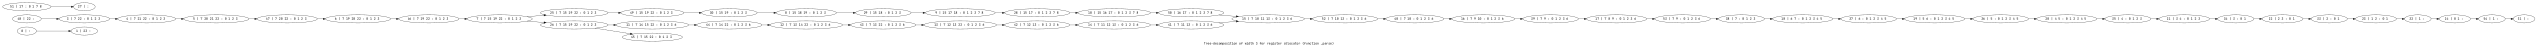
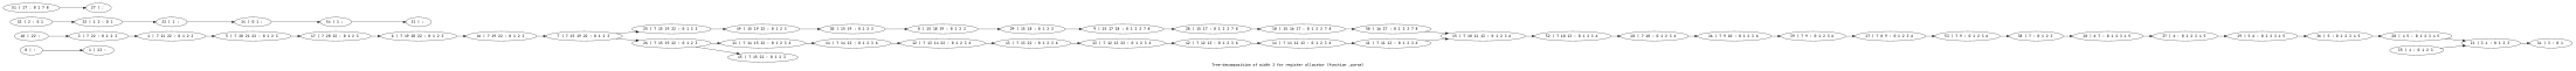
  digraph {
    fontname="JetBrains Mono"
    label="Tree-decomposition of width 3 for register allocator (function _parse)"
    rankdir=LR
    node [fontname="JetBrains Mono"]
    edge [fontname="JetBrains Mono"]
    n1 [label="0 | : "]
    n2 [label="1 | 23 : "]
    n3 [label="48 | 22 : "]
    n4 [label="3 | 7 22 : 0 1 2 3 "]
    n5 [label="4 | 7 21 22 : 0 1 2 3 "]
    n6 [label="5 | 7 20 21 22 : 0 1 2 3 "]
    n7 [label="47 | 7 20 22 : 0 1 2 3 "]
    n8 [label="6 | 7 19 20 22 : 0 1 2 3 "]
    n9 [label="46 | 7 19 22 : 0 1 2 3 "]
    n10 [label="7 | 7 15 19 22 : 0 1 2 3 "]
    n11 [label="25 | 7 15 19 22 : 0 1 2 3 "]
    n12 [label="26 | 7 15 19 22 : 0 1 2 3 "]
    n13 [label="49 | 15 19 22 : 0 1 2 3 "]
    n14 [label="11 | 7 14 15 22 : 0 1 2 3 6 "]
    n15 [label="45 | 7 15 22 : 0 1 2 3 "]
    n16 [label="8 | 15 18 19 : 0 1 2 3 "]
    n17 [label="29 | 15 18 : 0 1 2 3 "]
    n18 [label="9 | 15 17 18 : 0 1 2 3 7 8 "]
    n19 [label="28 | 15 17 : 0 1 2 3 7 8 "]
    n20 [label="10 | 15 16 17 : 0 1 2 3 7 8 "]
    n21 [label="50 | 16 17 : 0 1 2 3 7 8 "]
    n22 [label="15 | 7 10 11 13 : 0 1 2 3 6 "]
    n23 [label="44 | 7 14 22 : 0 1 2 3 6 "]
    n24 [label="12 | 7 13 14 22 : 0 1 2 3 6 "]
    n25 [label="43 | 7 13 22 : 0 1 2 3 6 "]
    n26 [label="13 | 7 12 13 22 : 0 1 2 3 6 "]
    n27 [label="42 | 7 12 13 : 0 1 2 3 6 "]
    n28 [label="14 | 7 11 12 13 : 0 1 2 3 6 "]
    n29 [label="41 | 7 11 13 : 0 1 2 3 6 "]
    n30 [label="52 | 7 10 13 : 0 1 2 3 6 "]
    n31 [label="40 | 7 10 : 0 1 2 3 6 "]
    n32 [label="16 | 7 9 10 : 0 1 2 3 6 "]
    n33 [label="39 | 7 9 : 0 1 2 3 6 "]
    n34 [label="17 | 7 8 9 : 0 1 2 3 6 "]
    n35 [label="53 | 7 9 : 0 1 2 3 6 "]
    n36 [label="38 | 7 : 0 1 2 3 "]
    n37 [label="18 | 6 7 : 0 1 2 3 4 5 "]
    n38 [label="37 | 6 : 0 1 2 3 4 5 "]
    n39 [label="19 | 5 6 : 0 1 2 3 4 5 "]
    n40 [label="36 | 5 : 0 1 2 3 4 5 "]
    n41 [label="20 | 4 5 : 0 1 2 3 4 5 "]
    n42 [label="35 | 4 : 0 1 2 3 "]
    n43 [label="21 | 3 4 : 0 1 2 3 "]
    n44 [label="34 | 3 : 0 1 "]
-   n45 [label="22 | 2 3 : 0 1 "]
    n46 [label="33 | 2 : 0 1 "]
    n47 [label="23 | 1 2 : 0 1 "]
    n48 [label="32 | 1 : "]
    n49 [label="24 | 0 1 : "]
    n50 [label="54 | 1 : "]
    n51 [label="31 | : "]
    n52 [label="30 | 15 19 : 0 1 2 3 "]
    n53 [label="27 | : "]
    n54 [label="51 | 17 : 0 1 7 8 "]
    n1 -> n2
    n3 -> n4
    n4 -> n5
    n5 -> n6
    n6 -> n7
    n7 -> n8
    n8 -> n9
    n9 -> n10
    n10 -> n11
    n10 -> n12
    n11 -> n13
    n12 -> n14
    n12 -> n15
    n13 -> n52
    n14 -> n23
    n16 -> n17
    n17 -> n18
    n18 -> n19
    n19 -> n20
    n20 -> n21
    n21 -> n22
    n22 -> n30
    n23 -> n24
    n24 -> n25
    n25 -> n26
    n26 -> n27
    n27 -> n28
    n28 -> n29
    n29 -> n22
    n30 -> n31
    n31 -> n32
    n32 -> n33
    n33 -> n34
    n34 -> n35
    n35 -> n36
    n36 -> n37
    n37 -> n38
    n38 -> n39
    n39 -> n40
    n40 -> n41
-   n41 -> n42
+   n41 -> n43
    n42 -> n43
    n43 -> n44
-   n44 -> n45
-   n45 -> n46
    n46 -> n47
    n47 -> n48
    n48 -> n49
    n49 -> n50
    n50 -> n51
    n52 -> n16
    n54 -> n53
  }
